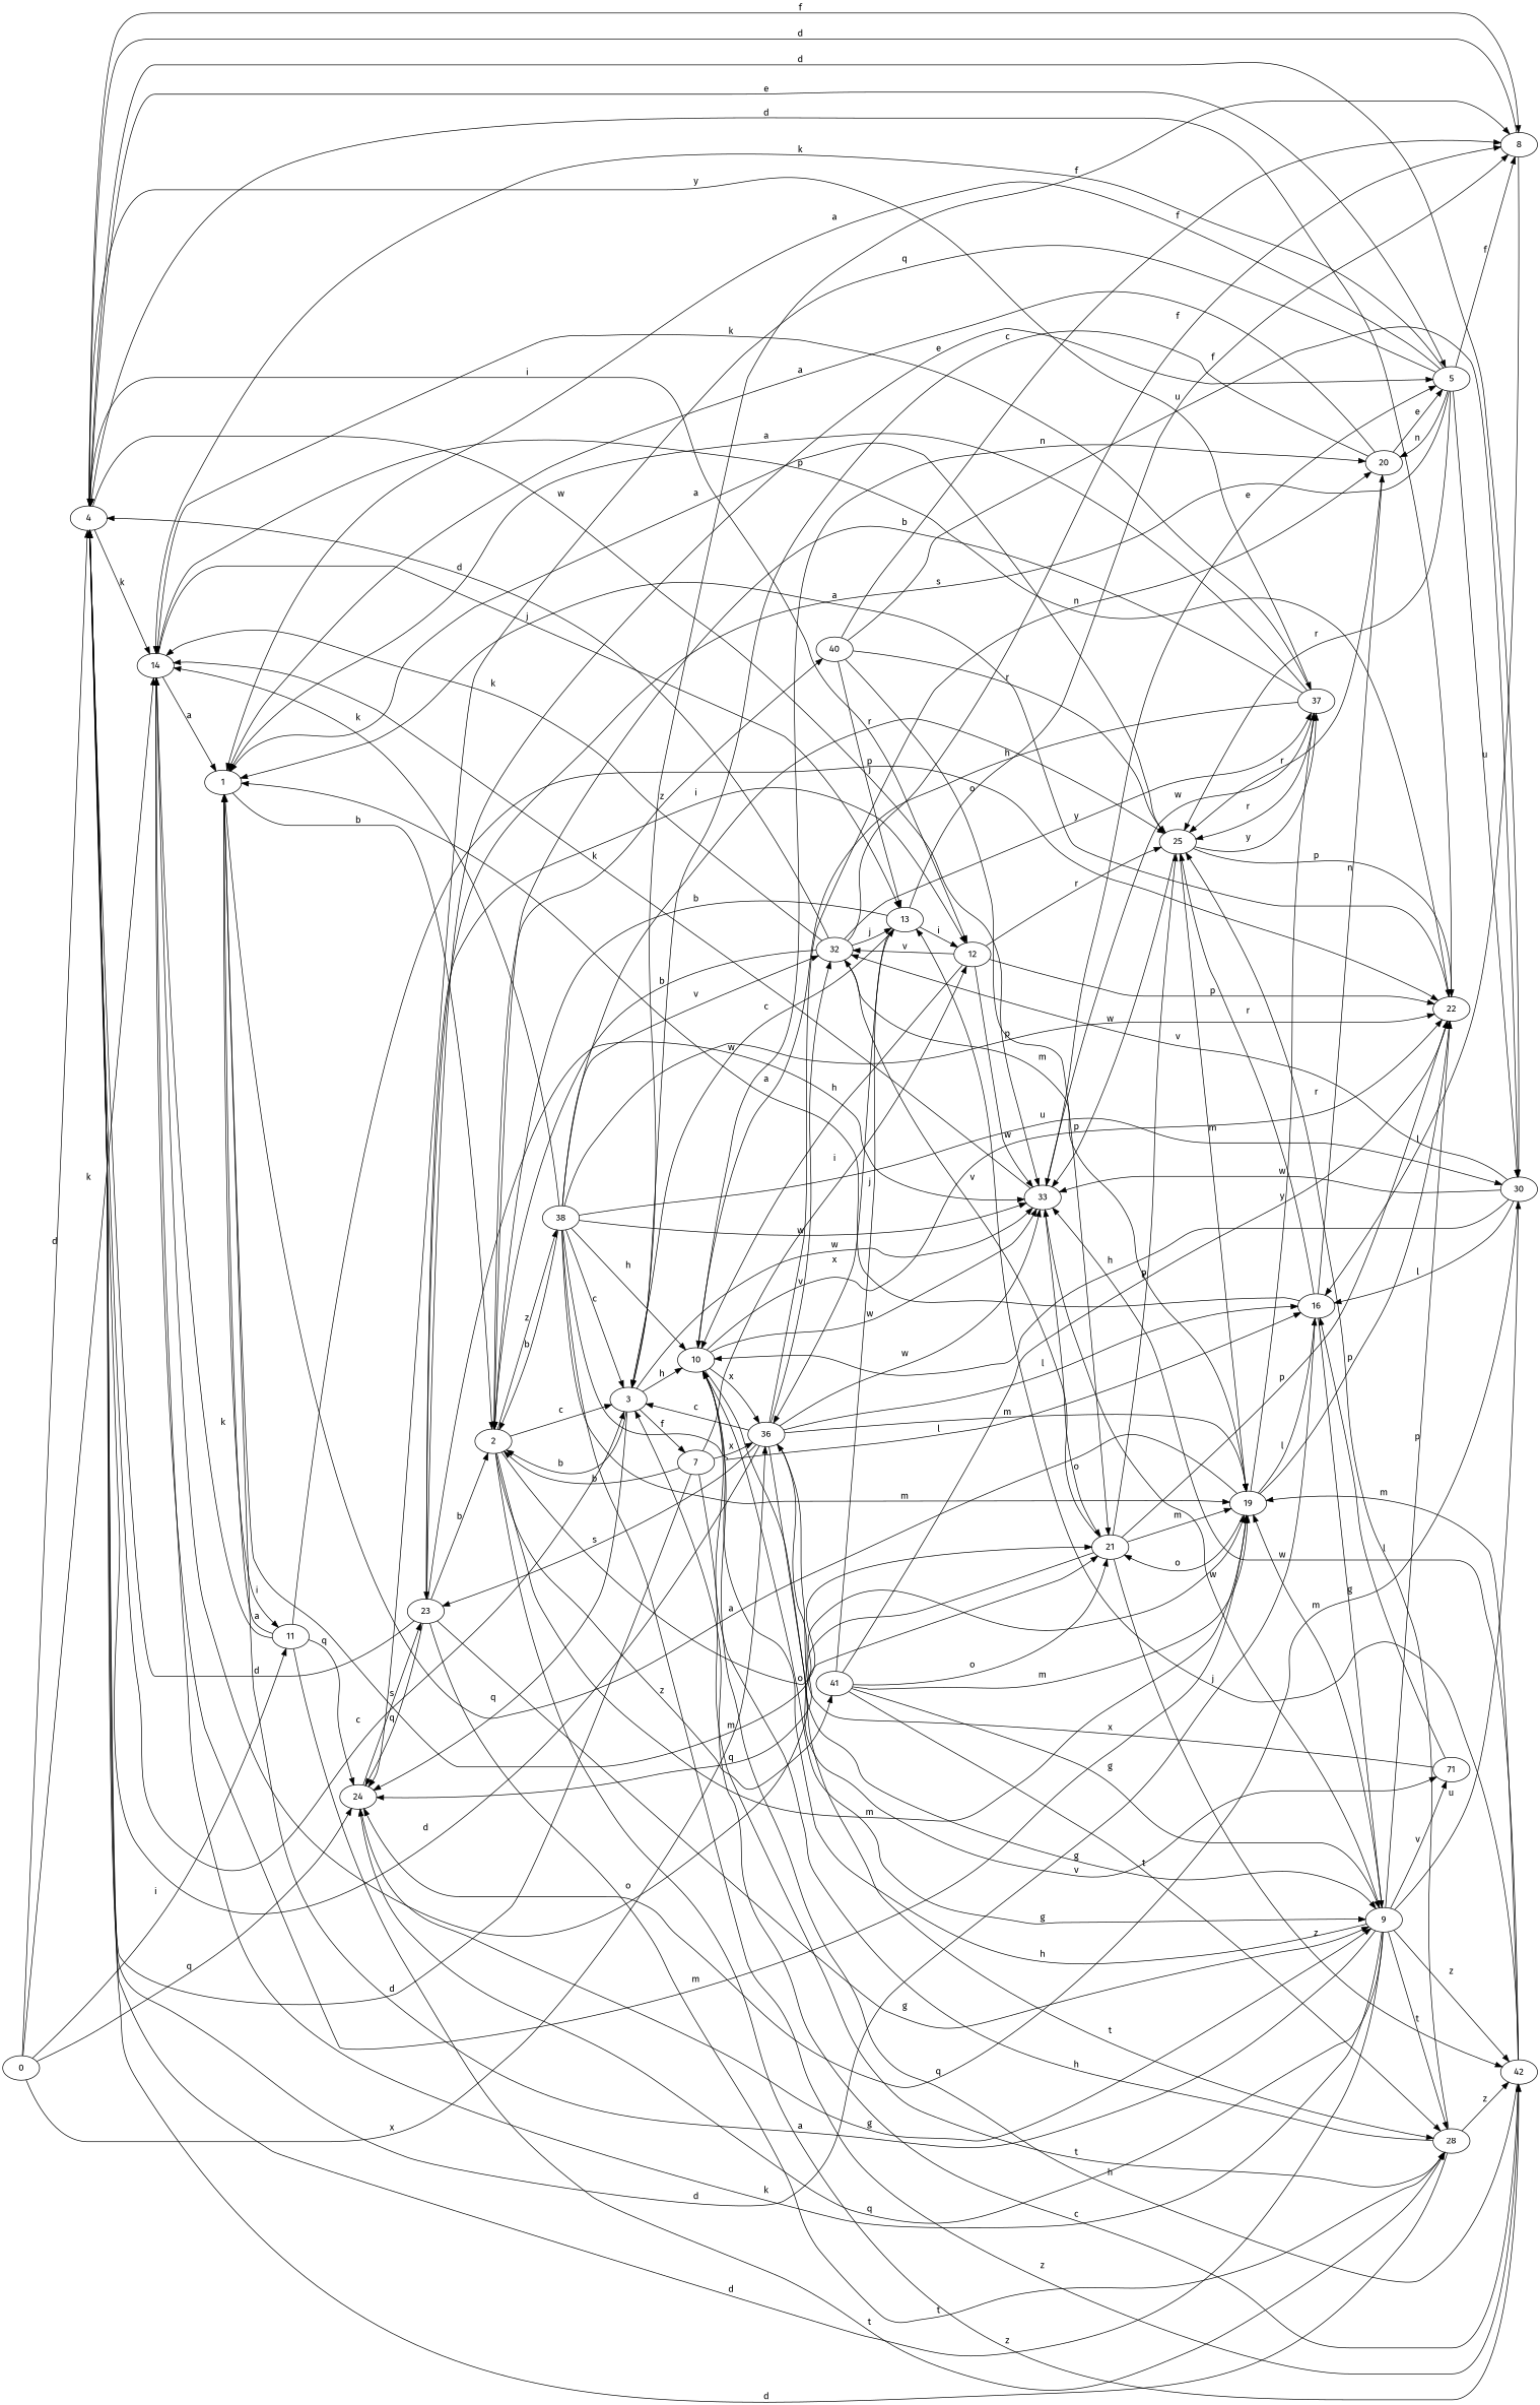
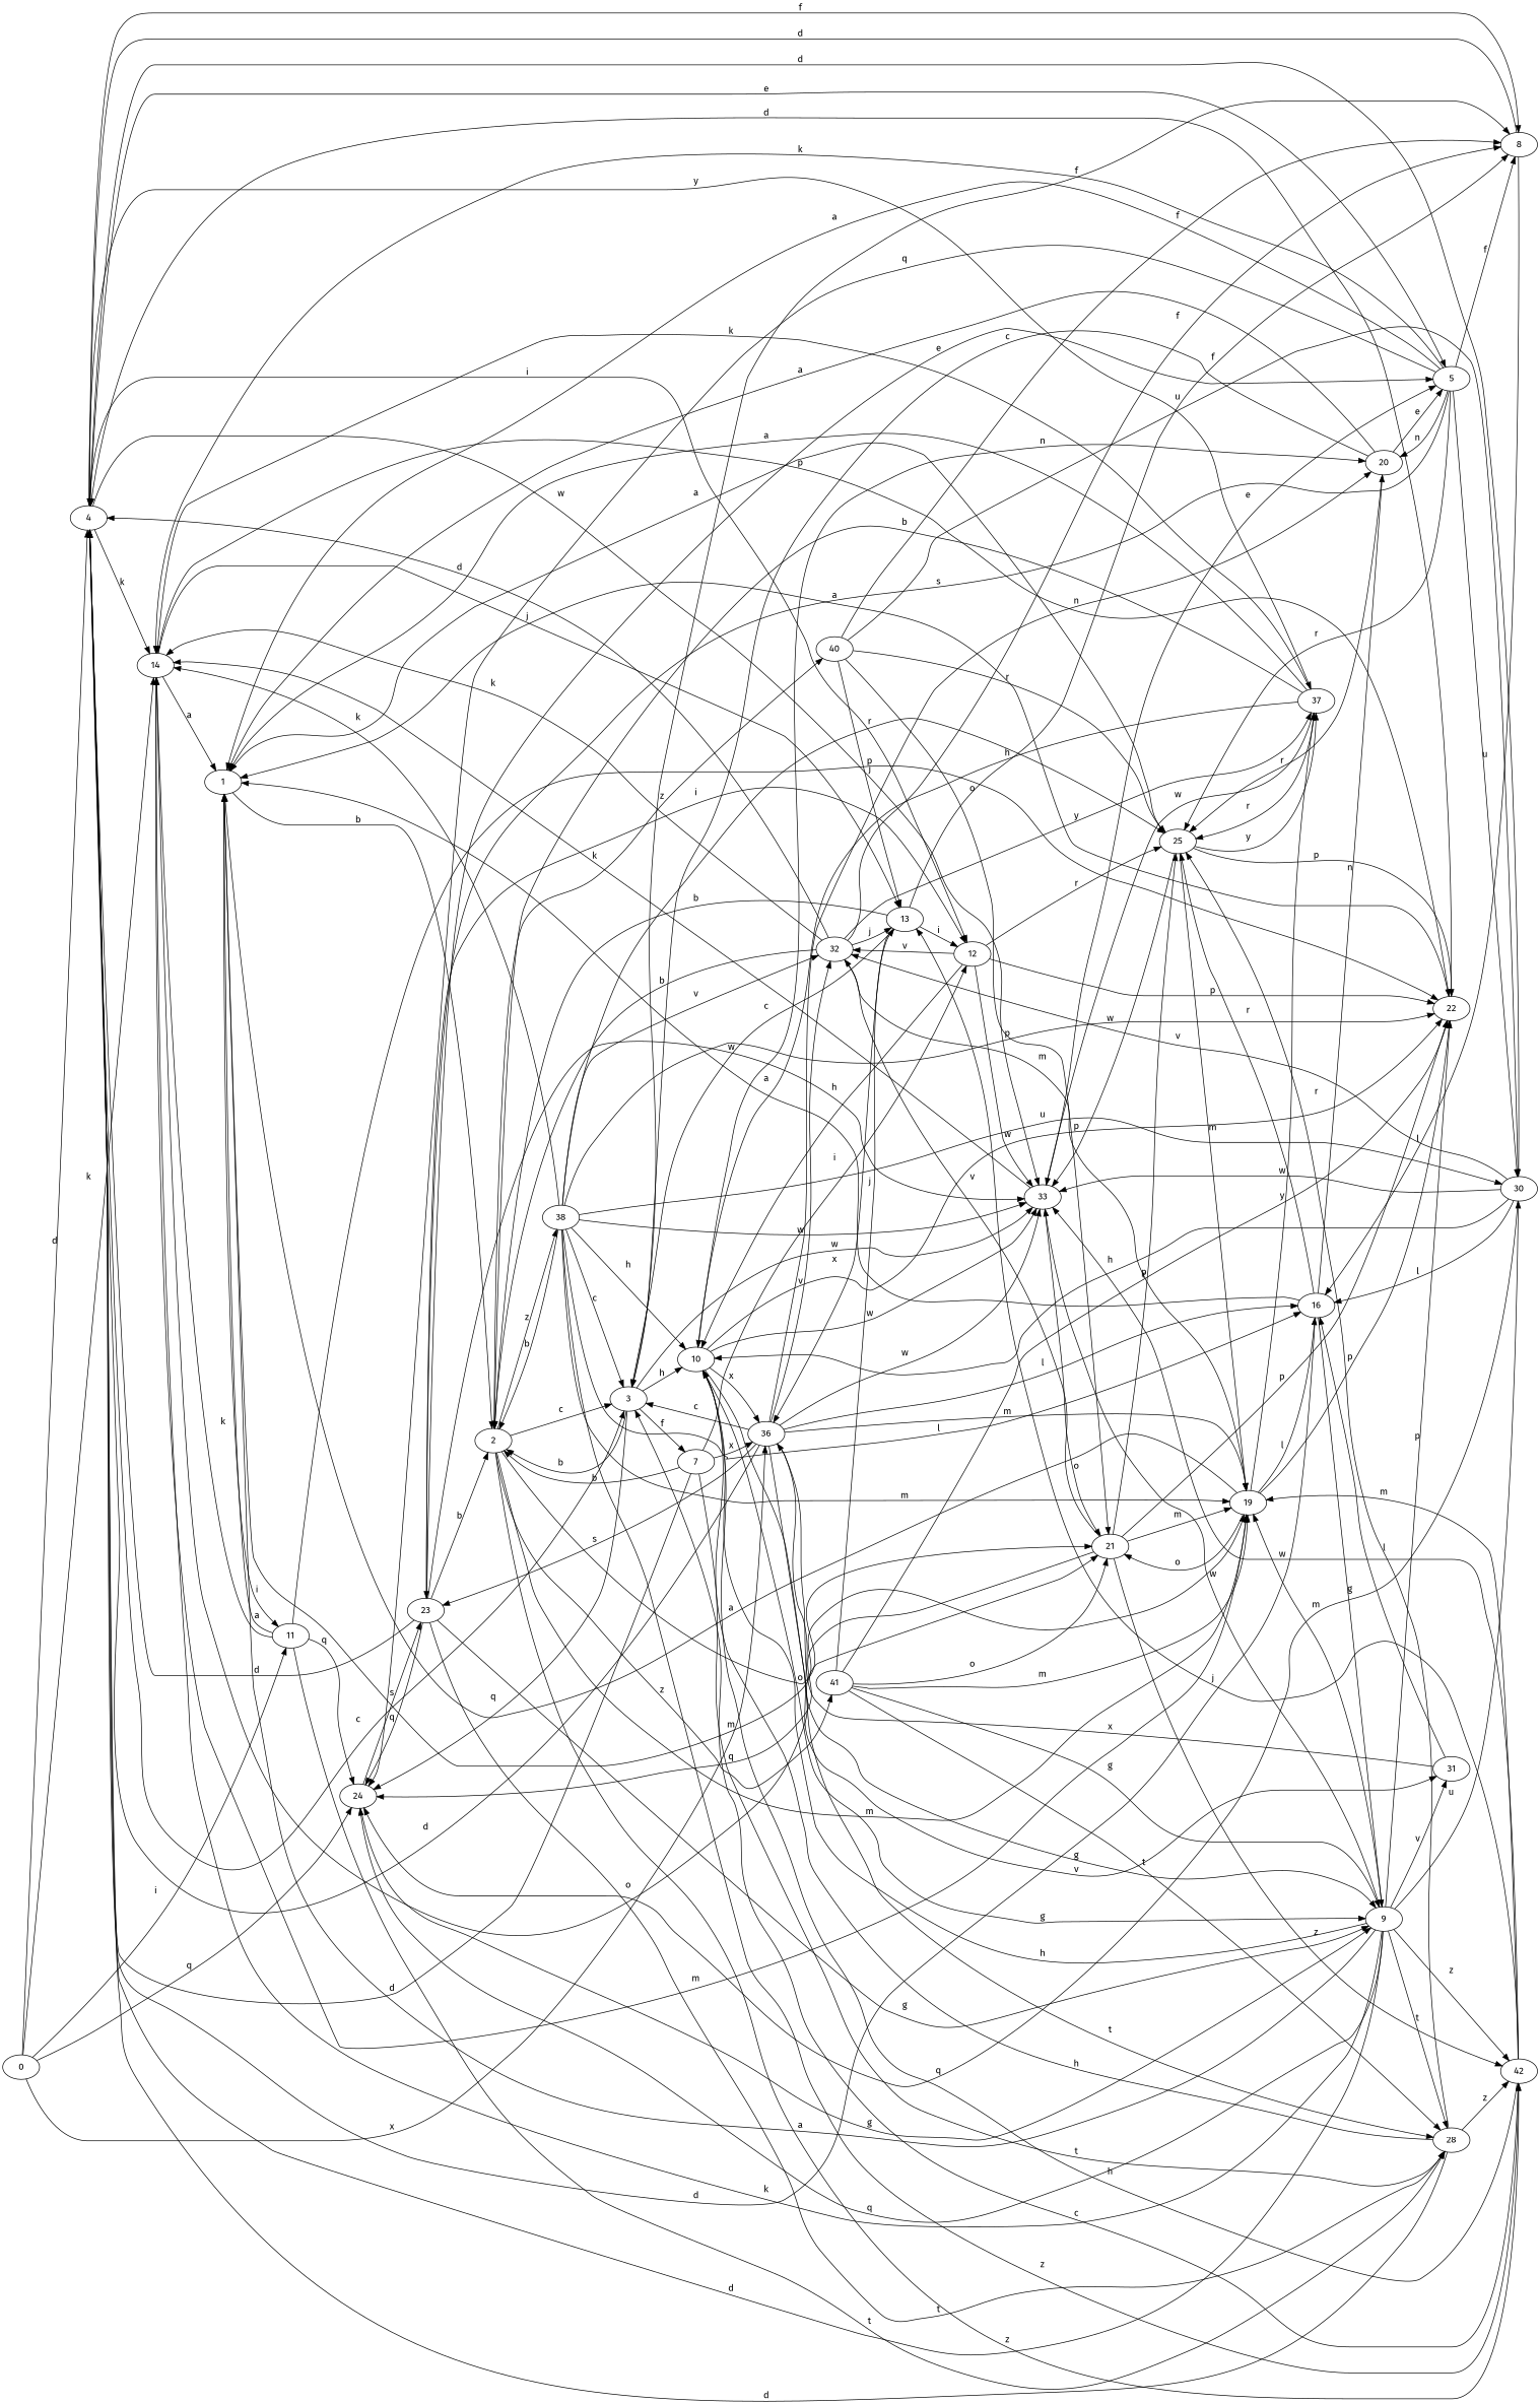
  strict digraph {
    fontname="Fira Sans"
    rankdir=LR
    node [fontname="Fira Sans"]
    edge [fontname="Fira Sans"]
    0
    4
    11
    14
    24
    36
    3
    8
    33
    5
    12
    37
    1
    28
    22
    19
    21
    13
    n19 [label=23]
    9
    20
    16
    32
    2
    38
    40
    41
    42
    7
    10
    25
    30
-   31 [label=71]
+   31
    0 -> 4 [label=d]
    0 -> 11 [label=i]
    0 -> 14 [label=k]
    0 -> 24 [label=q]
    0 -> 36 [label=x]
    4 -> 14 [label=k]
    4 -> 3 [label=c]
    4 -> 8 [label=f]
    4 -> 33 [label=w]
    4 -> 5 [label=e]
    4 -> 12 [label=i]
    4 -> 37 [label=y]
    11 -> 14 [label=k]
    11 -> 24 [label=q]
    11 -> 1 [label=a]
    11 -> 28 [label=t]
    11 -> 22 [label=p]
    14 -> 1 [label=a]
    14 -> 22 [label=p]
    14 -> 19 [label=m]
    14 -> 21 [label=o]
    14 -> 13 [label=j]
    24 -> n19 [label=s]
    24 -> 9 [label=g]
    36 -> 4 [label=d]
    36 -> 3 [label=c]
    36 -> 33 [label=w]
    36 -> 28 [label=t]
    36 -> 19 [label=m]
    36 -> n19 [label=s]
    36 -> 9 [label=g]
    36 -> 20 [label=n]
    36 -> 16 [label=l]
    36 -> 32 [label=v]
    3 -> 24 [label=q]
    3 -> 8 [label=f]
    3 -> 33 [label=w]
    3 -> 2 [label=b]
    3 -> 7 [label=f]
    3 -> 10 [label=h]
    8 -> 4 [label=d]
    8 -> 16 [label=l]
    33 -> 14 [label=k]
    33 -> 5 [label=e]
    33 -> 21 [label=o]
    5 -> 14 [label=k]
    5 -> 24 [label=q]
    5 -> 8 [label=f]
    5 -> 1 [label=a]
    5 -> n19 [label=s]
    5 -> 20 [label=n]
    5 -> 25 [label=r]
    5 -> 30 [label=u]
    12 -> 33 [label=w]
    12 -> 22 [label=p]
    12 -> 32 [label=v]
    12 -> 10 [label=h]
    12 -> 25 [label=r]
    37 -> 14 [label=k]
    37 -> 33 [label=w]
    37 -> 1 [label=a]
    37 -> 2 [label=b]
    37 -> 10 [label=h]
    37 -> 25 [label=r]
    1 -> 11 [label=i]
    1 -> 19 [label=m]
    1 -> 2 [label=b]
    28 -> 4 [label=d]
    28 -> 42 [label=z]
    28 -> 10 [label=h]
    28 -> 25 [label=r]
    22 -> 4 [label=d]
    22 -> 1 [label=a]
    19 -> 37 [label=y]
    19 -> 1 [label=a]
    19 -> 22 [label=p]
    19 -> 21 [label=o]
    19 -> 16 [label=l]
    21 -> 24 [label=q]
    21 -> 22 [label=p]
    21 -> 19 [label=m]
    21 -> 32 [label=v]
    21 -> 42 [label=z]
    21 -> 25 [label=r]
    13 -> 36 [label=x]
    13 -> 3 [label=c]
    13 -> 8 [label=f]
    13 -> 12 [label=i]
    13 -> 2 [label=b]
    n19 -> 4 [label=d]
    n19 -> 24 [label=q]
    n19 -> 33 [label=w]
    n19 -> 5 [label=e]
    n19 -> 12 [label=i]
    n19 -> 28 [label=t]
    n19 -> 9 [label=g]
    n19 -> 2 [label=b]
    9 -> 4 [label=d]
    9 -> 14 [label=k]
    9 -> 24 [label=q]
    9 -> 33 [label=w]
    9 -> 1 [label=a]
    9 -> 28 [label=t]
    9 -> 22 [label=p]
    9 -> 19 [label=m]
    9 -> 42 [label=z]
    9 -> 10 [label=h]
    9 -> 30 [label=u]
    9 -> 31 [label=v]
    20 -> 3 [label=c]
    20 -> 5 [label=e]
    20 -> 1 [label=a]
    20 -> 25 [label=r]
    16 -> 4 [label=d]
    16 -> 1 [label=a]
    16 -> 9 [label=g]
    16 -> 20 [label=n]
    16 -> 25 [label=r]
    32 -> 4 [label=d]
    32 -> 14 [label=k]
    32 -> 8 [label=f]
    32 -> 37 [label=y]
    32 -> 19 [label=m]
    32 -> 13 [label=j]
    32 -> 2 [label=b]
    2 -> 3 [label=c]
    2 -> 19 [label=m]
    2 -> 21 [label=o]
    2 -> 38 [label=z]
    2 -> 40 [label=z]
    2 -> 41 [label=z]
    2 -> 42 [label=z]
    38 -> 14 [label=k]
    38 -> 3 [label=c]
    38 -> 33 [label=w]
    38 -> 22 [label=p]
    38 -> 19 [label=m]
    38 -> 16 [label=l]
    38 -> 32 [label=v]
    38 -> 2 [label=b]
    38 -> 42 [label=z]
    38 -> 10 [label=h]
    38 -> 25 [label=r]
    38 -> 30 [label=u]
    40 -> 8 [label=f]
    40 -> 21 [label=o]
    40 -> 13 [label=j]
    40 -> 25 [label=r]
    40 -> 30 [label=u]
    41 -> 28 [label=t]
    41 -> 22 [label=p]
    41 -> 19 [label=m]
    41 -> 21 [label=o]
    41 -> 13 [label=j]
    41 -> 9 [label=g]
    42 -> 3 [label=c]
    42 -> 33 [label=w]
    42 -> 19 [label=m]
    42 -> 13 [label=j]
    42 -> 10 [label=h]
    7 -> 4 [label=d]
    7 -> 36 [label=x]
    7 -> 12 [label=i]
    7 -> 28 [label=t]
    7 -> 2 [label=b]
    10 -> 36 [label=x]
    10 -> 33 [label=w]
    10 -> 22 [label=p]
    10 -> 9 [label=g]
    10 -> 20 [label=n]
    10 -> 31 [label=v]
    25 -> 33 [label=w]
    25 -> 37 [label=y]
    25 -> 1 [label=a]
    25 -> 22 [label=p]
    25 -> 19 [label=m]
    30 -> 4 [label=d]
    30 -> 24 [label=q]
    30 -> 33 [label=w]
    30 -> 16 [label=l]
    30 -> 32 [label=v]
    30 -> 10 [label=h]
    31 -> 36 [label=x]
    31 -> 16 [label=l]
  }
